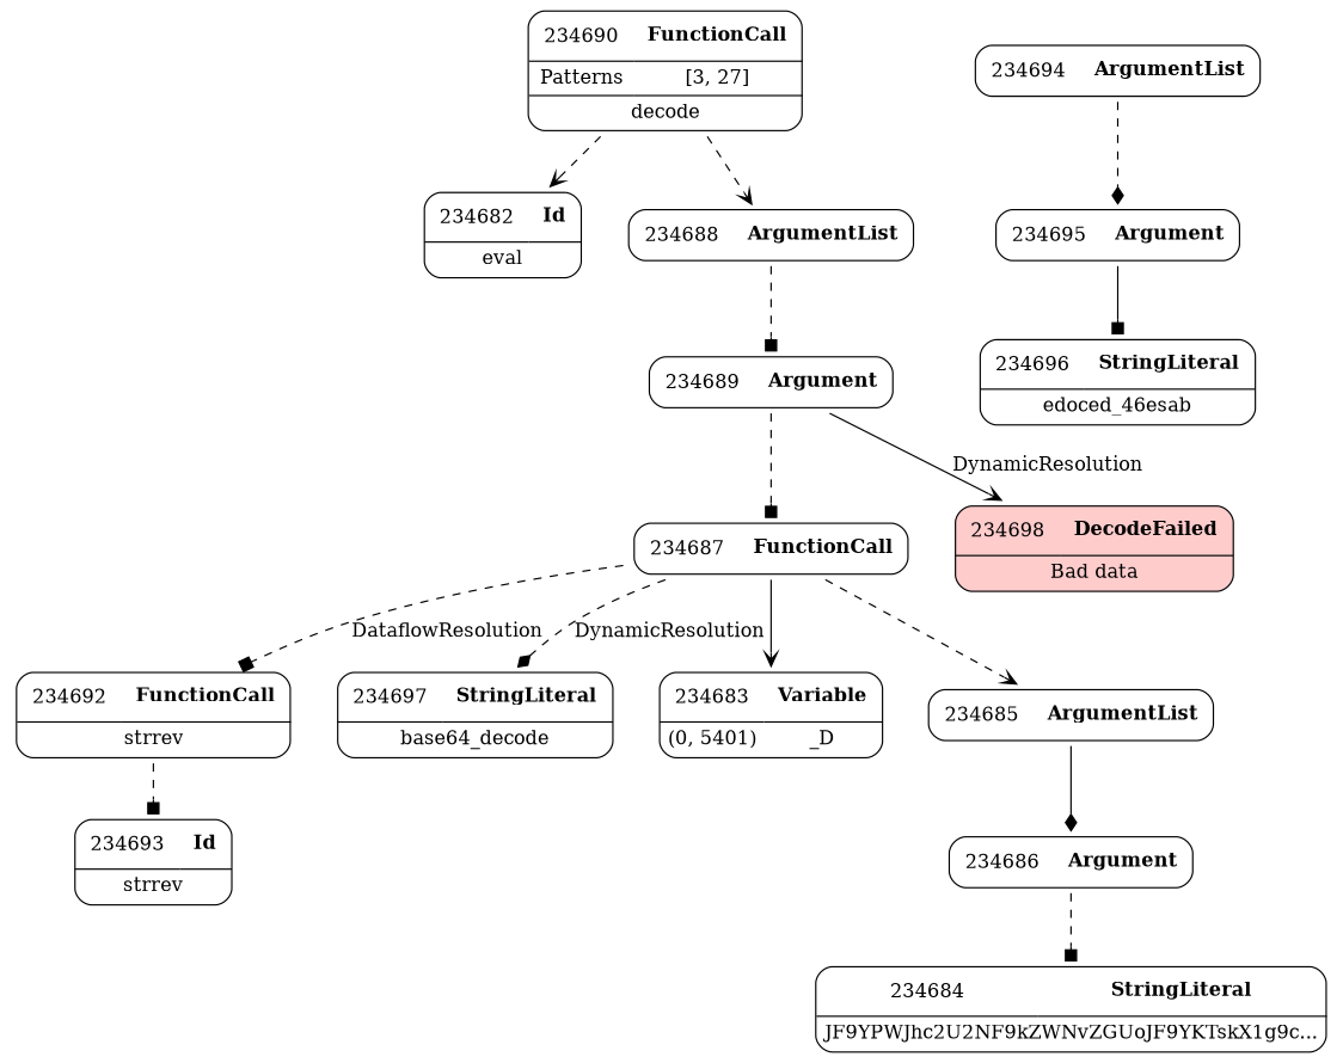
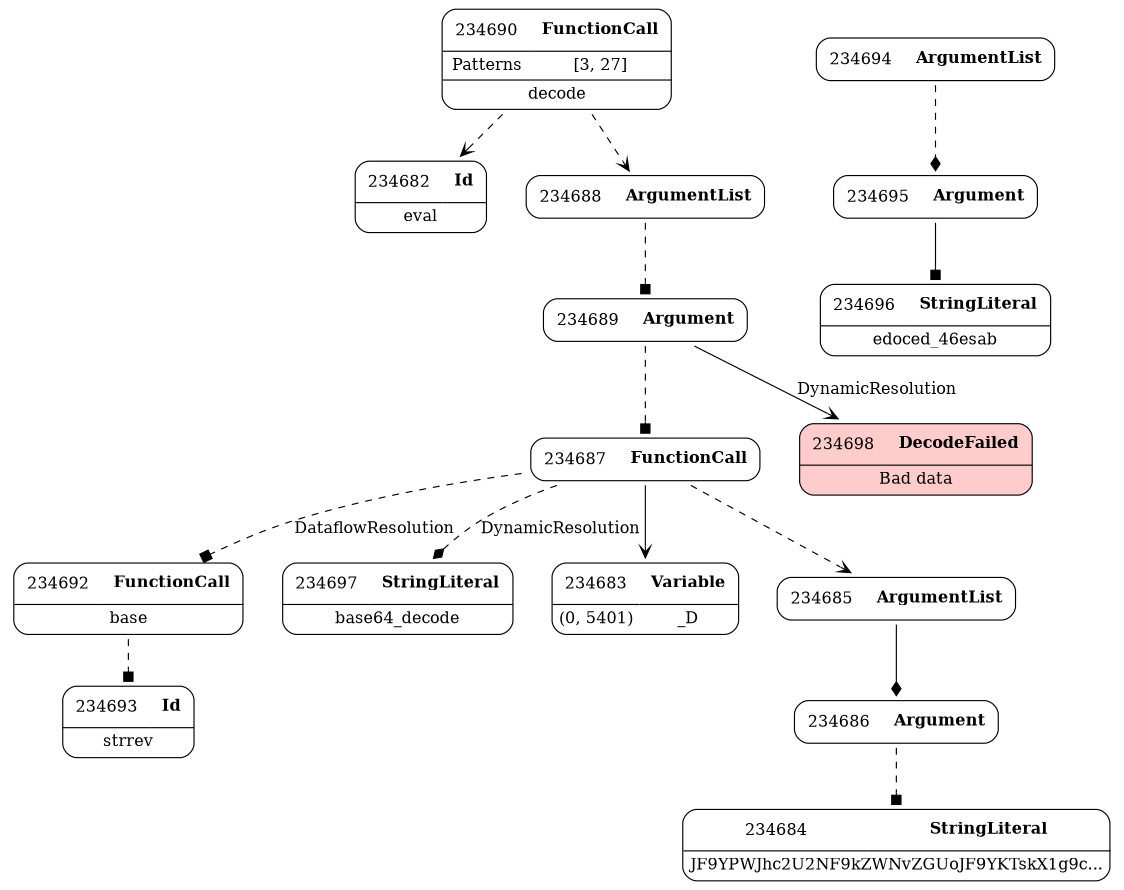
  digraph {
    node [shape=none]
    edge [arrowhead=box style=dashed weight=2]
    n1 [label=<<TABLE border='1' cellspacing='0' cellpadding='10' style='rounded' ><TR><TD border='0'>234690</TD><TD border='0'><B>FunctionCall</B></TD></TR><HR/><TR><TD border='0' cellpadding='5'>Patterns</TD><TD border='0' cellpadding='5'>[3, 27]</TD></TR><HR/><TR><TD border='0' cellpadding='5' colspan='2'>decode</TD></TR></TABLE>>]
    n2 [label=<<TABLE border='1' cellspacing='0' cellpadding='10' style='rounded' ><TR><TD border='0'>234682</TD><TD border='0'><B>Id</B></TD></TR><HR/><TR><TD border='0' cellpadding='5' colspan='2'>eval</TD></TR></TABLE>>]
    n3 [label=<<TABLE border='1' cellspacing='0' cellpadding='10' style='rounded' ><TR><TD border='0'>234688</TD><TD border='0'><B>ArgumentList</B></TD></TR></TABLE>>]
    n4 [label=<<TABLE border='1' cellspacing='0' cellpadding='10' style='rounded' ><TR><TD border='0'>234689</TD><TD border='0'><B>Argument</B></TD></TR></TABLE>>]
    n5 [label=<<TABLE border='1' cellspacing='0' cellpadding='10' style='rounded' ><TR><TD border='0'>234687</TD><TD border='0'><B>FunctionCall</B></TD></TR></TABLE>>]
    n6 [label=<<TABLE border='1' cellspacing='0' cellpadding='10' style='rounded' bgcolor='#FFCCCC' ><TR><TD border='0'>234698</TD><TD border='0'><B>DecodeFailed</B></TD></TR><HR/><TR><TD border='0' cellpadding='5' colspan='2'>Bad data</TD></TR></TABLE>>]
-   n7 [label=<<TABLE border='1' cellspacing='0' cellpadding='10' style='rounded' ><TR><TD border='0'>234692</TD><TD border='0'><B>FunctionCall</B></TD></TR><HR/><TR><TD border='0' cellpadding='5' colspan='2'>strrev</TD></TR></TABLE>>]
+   n7 [label=<<TABLE border='1' cellspacing='0' cellpadding='10' style='rounded' ><TR><TD border='0'>234692</TD><TD border='0'><B>FunctionCall</B></TD></TR><HR/><TR><TD border='0' cellpadding='5' colspan='2'>base</TD></TR></TABLE>>]
    n8 [label=<<TABLE border='1' cellspacing='0' cellpadding='10' style='rounded' ><TR><TD border='0'>234697</TD><TD border='0'><B>StringLiteral</B></TD></TR><HR/><TR><TD border='0' cellpadding='5' colspan='2'>base64_decode</TD></TR></TABLE>>]
    n9 [label=<<TABLE border='1' cellspacing='0' cellpadding='10' style='rounded' ><TR><TD border='0'>234683</TD><TD border='0'><B>Variable</B></TD></TR><HR/><TR><TD border='0' cellpadding='5'>(0, 5401)</TD><TD border='0' cellpadding='5'>_D</TD></TR></TABLE>>]
    n10 [label=<<TABLE border='1' cellspacing='0' cellpadding='10' style='rounded' ><TR><TD border='0'>234685</TD><TD border='0'><B>ArgumentList</B></TD></TR></TABLE>>]
    n11 [label=<<TABLE border='1' cellspacing='0' cellpadding='10' style='rounded' ><TR><TD border='0'>234693</TD><TD border='0'><B>Id</B></TD></TR><HR/><TR><TD border='0' cellpadding='5' colspan='2'>strrev</TD></TR></TABLE>>]
    n12 [label=<<TABLE border='1' cellspacing='0' cellpadding='10' style='rounded' ><TR><TD border='0'>234686</TD><TD border='0'><B>Argument</B></TD></TR></TABLE>>]
    n13 [label=<<TABLE border='1' cellspacing='0' cellpadding='10' style='rounded' ><TR><TD border='0'>234695</TD><TD border='0'><B>Argument</B></TD></TR></TABLE>>]
    n14 [label=<<TABLE border='1' cellspacing='0' cellpadding='10' style='rounded' ><TR><TD border='0'>234696</TD><TD border='0'><B>StringLiteral</B></TD></TR><HR/><TR><TD border='0' cellpadding='5' colspan='2'>edoced_46esab</TD></TR></TABLE>>]
    n15 [label=<<TABLE border='1' cellspacing='0' cellpadding='10' style='rounded' ><TR><TD border='0'>234694</TD><TD border='0'><B>ArgumentList</B></TD></TR></TABLE>>]
    n16 [label=<<TABLE border='1' cellspacing='0' cellpadding='10' style='rounded' ><TR><TD border='0'>234684</TD><TD border='0'><B>StringLiteral</B></TD></TR><HR/><TR><TD border='0' cellpadding='5' colspan='2'>JF9YPWJhc2U2NF9kZWNvZGUoJF9YKTskX1g9c...</TD></TR></TABLE>>]
    n1 -> n2 [arrowhead=vee]
    n1 -> n3 [arrowhead=vee]
    n3 -> n4
    n4 -> n5
    n4 -> n6 [arrowhead=vee label=DynamicResolution style=solid weight=""]
    n5 -> n7 [label=DataflowResolution weight=""]
    n5 -> n8 [arrowhead=diamond label=DynamicResolution weight=""]
    n5 -> n9 [arrowhead=vee style=solid]
    n5 -> n10 [arrowhead=vee]
    n7 -> n11
    n10 -> n12 [arrowhead=diamond style=solid]
    n12 -> n16
    n13 -> n14 [style=solid]
    n15 -> n13 [arrowhead=diamond]
  }
